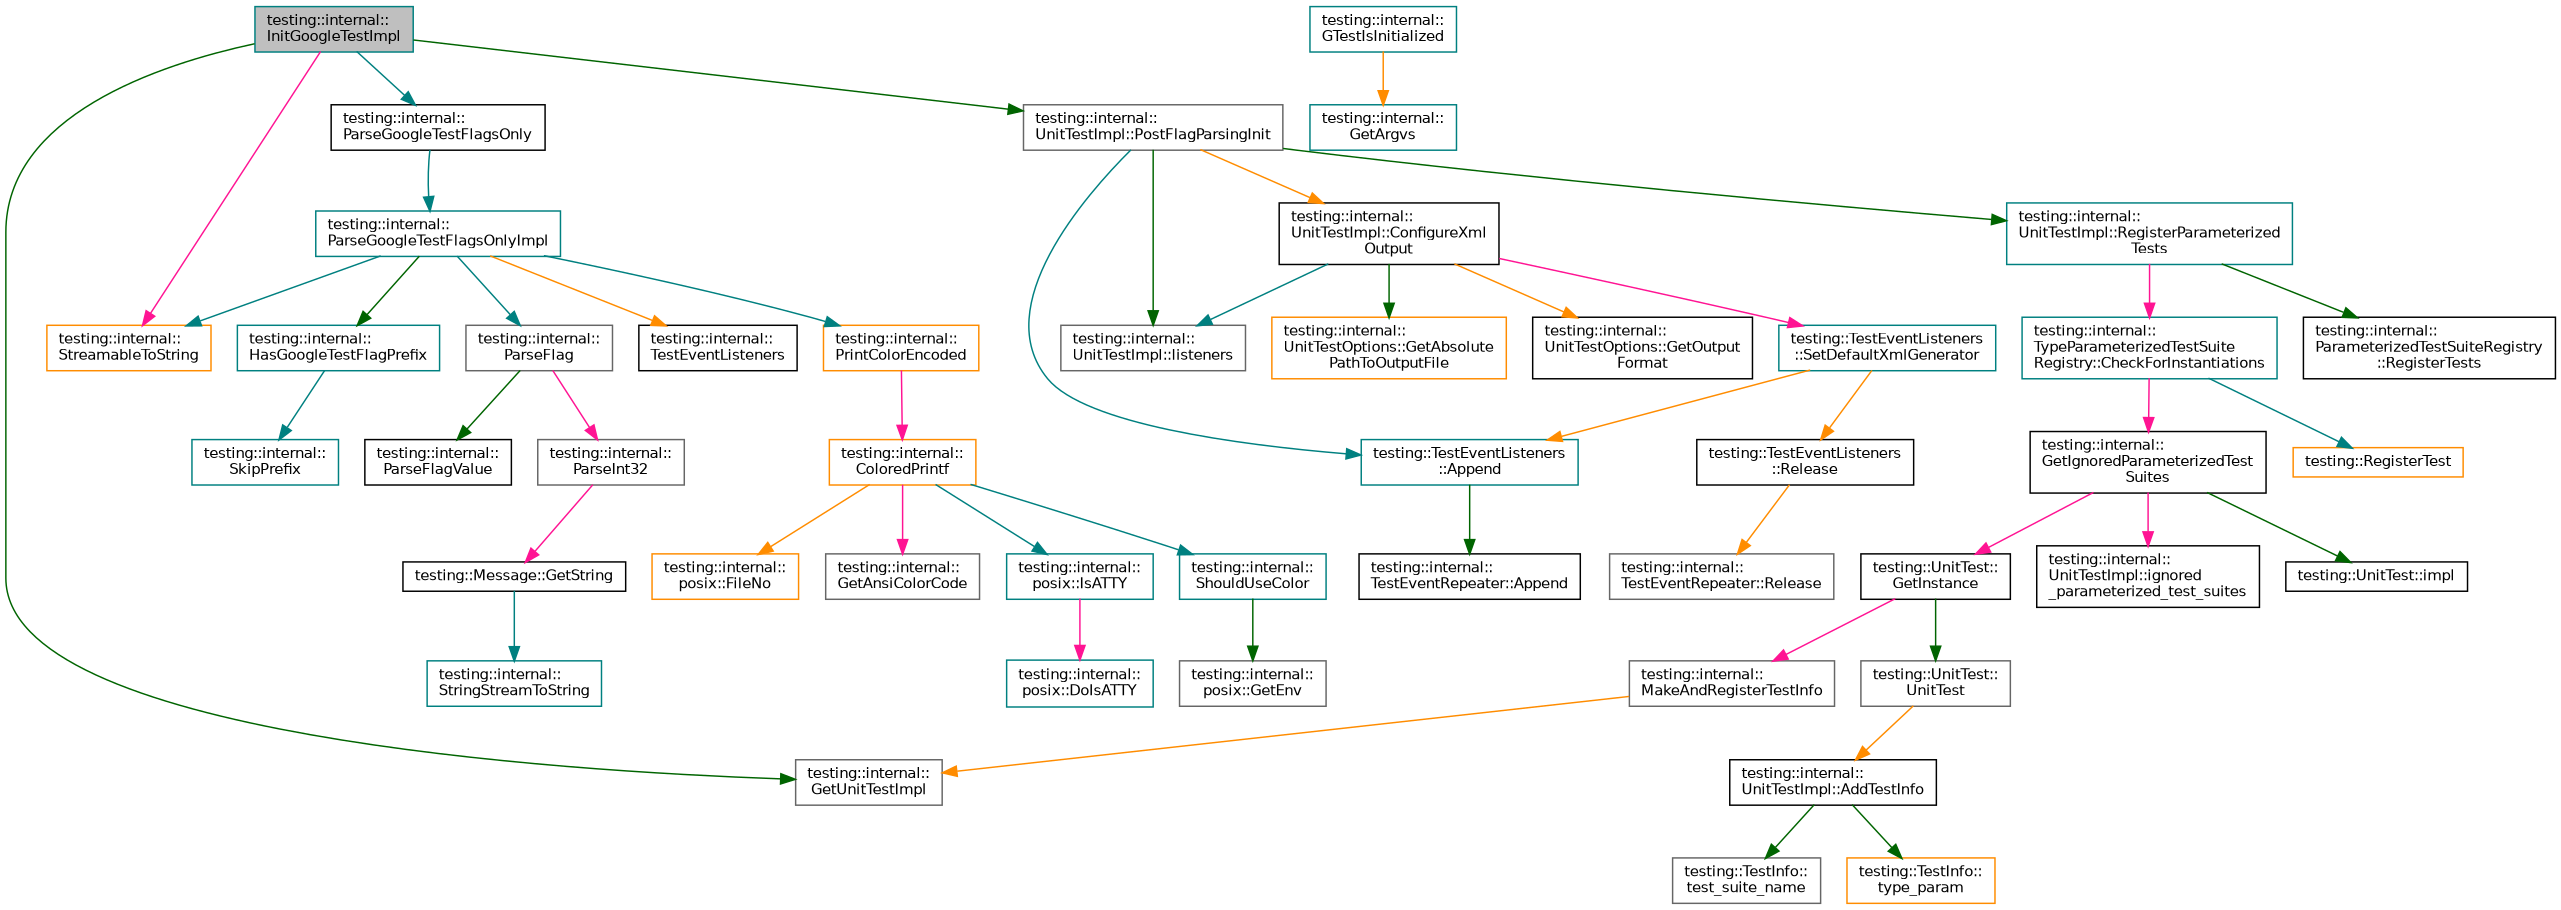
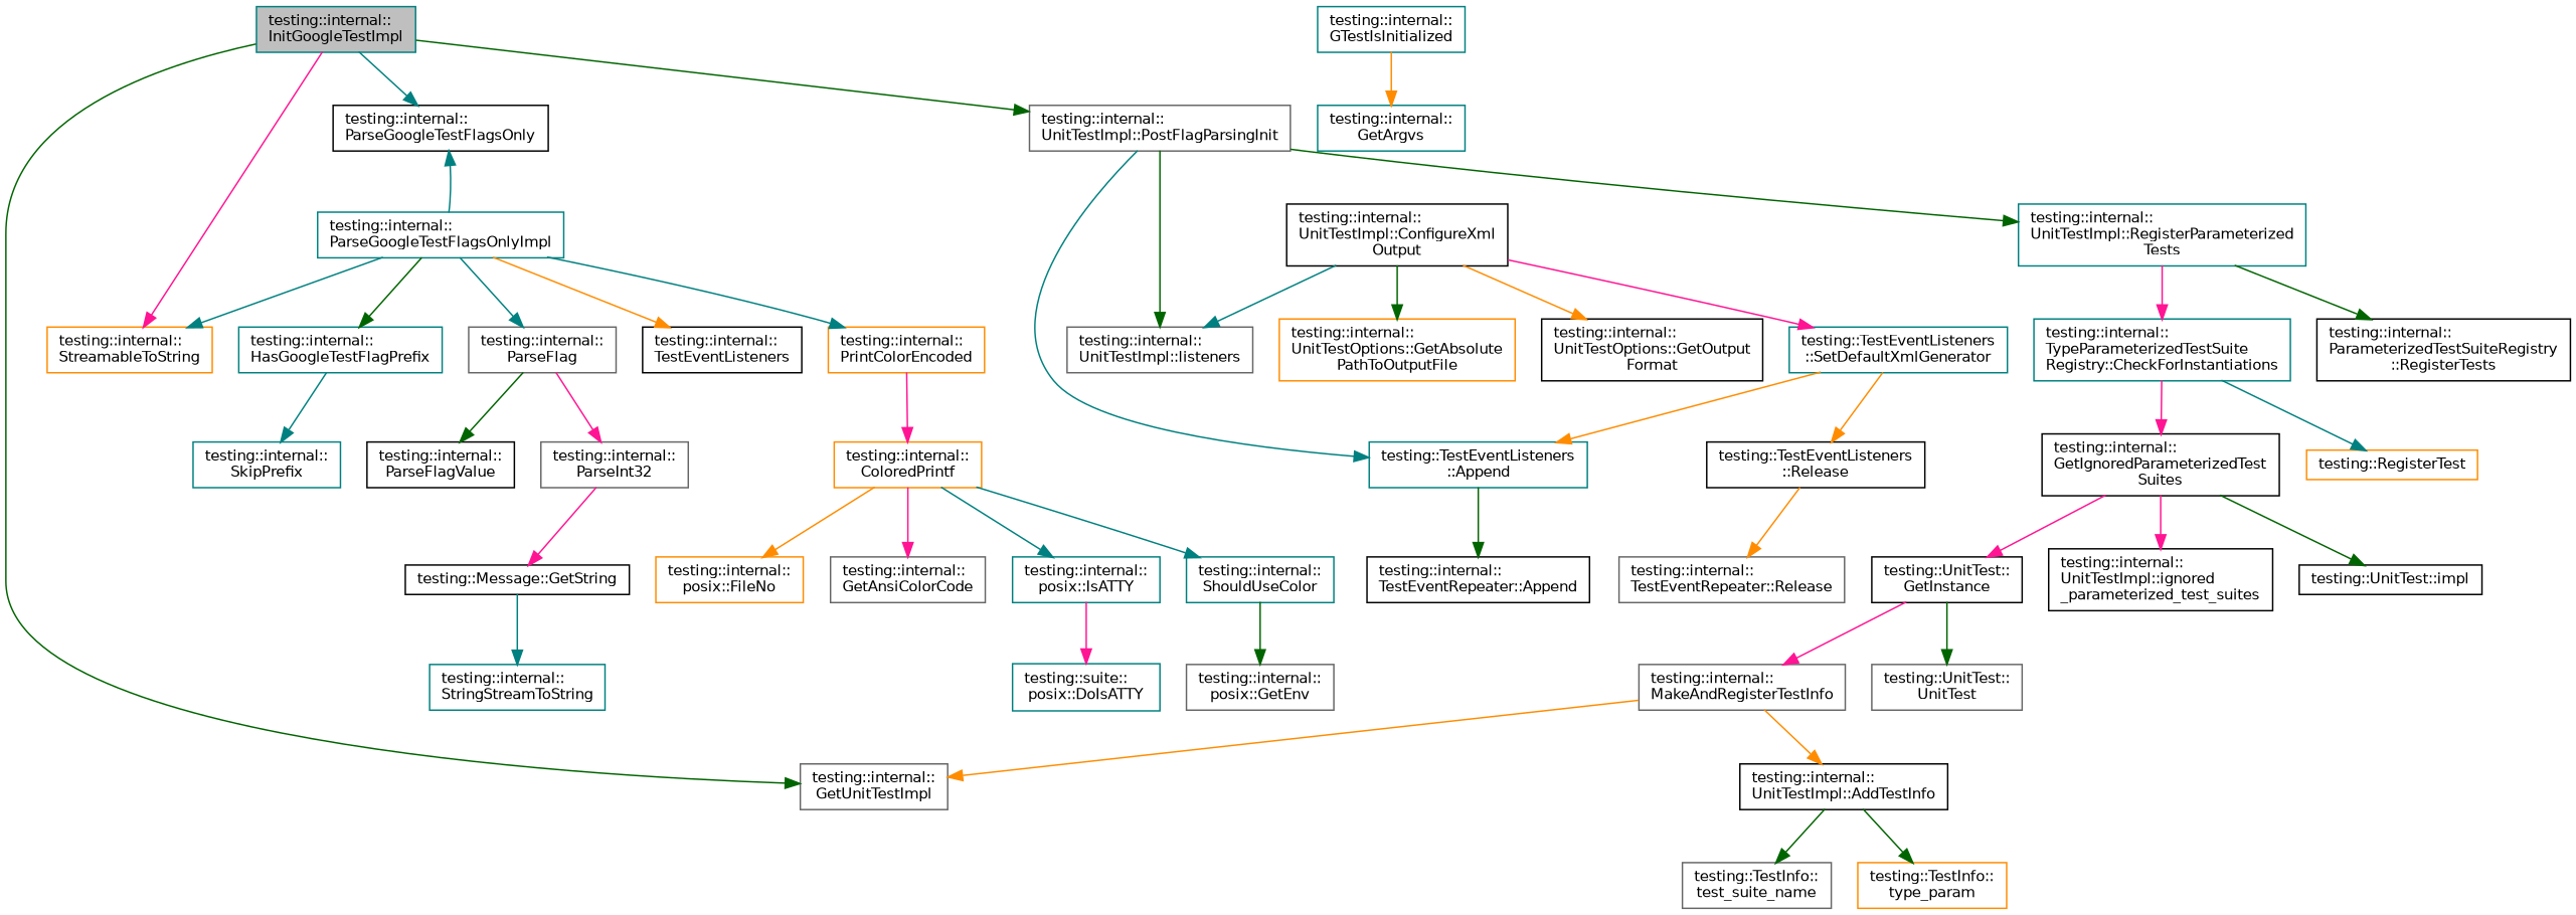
  digraph {
    rankdir=TB
    node [color=teal fontname=Helvetica fontsize=10 shape=record]
    edge [color=darkgreen fontname=Helvetica fontsize=10 labelfontname=Helvetica labelfontsize=10 style=solid]
    n1 [fillcolor=grey75 fontcolor=black height=0.2 label="testing::internal::\lInitGoogleTestImpl" style=filled width=0.4]
    n2 [color=gray40 height=0.2 label="testing::internal::\lGetUnitTestImpl" width=0.4]
    n3 [color=black height=0.2 label="testing::internal::\lParseGoogleTestFlagsOnly" width=0.4]
    n4 [color=darkorange height=0.2 label="testing::internal::\lStreamableToString" width=0.4]
    n5 [color=gray40 height=0.2 label="testing::internal::\lUnitTestImpl::PostFlagParsingInit" width=0.4]
    n6 [height=0.2 label="testing::internal::\lGTestIsInitialized" width=0.4]
    n7 [height=0.2 label="testing::internal::\lGetArgvs" width=0.4]
    n8 [height=0.2 label="testing::internal::\lParseGoogleTestFlagsOnlyImpl" width=0.4]
    n9 [height=0.2 label="testing::TestEventListeners\l::Append" width=0.4]
    n10 [color=black height=0.2 label="testing::internal::\lUnitTestImpl::ConfigureXml\lOutput" width=0.4]
    n11 [color=gray40 height=0.2 label="testing::internal::\lUnitTestImpl::listeners" width=0.4]
    n12 [height=0.2 label="testing::internal::\lUnitTestImpl::RegisterParameterized\lTests" width=0.4]
    n13 [height=0.2 label="testing::internal::\lHasGoogleTestFlagPrefix" width=0.4]
    n14 [color=gray40 height=0.2 label="testing::internal::\lParseFlag" width=0.4]
    n15 [color=black height=0.2 label="testing::internal::\lTestEventListeners" width=0.4]
    n16 [color=darkorange height=0.2 label="testing::internal::\lPrintColorEncoded" width=0.4]
    n17 [height=0.2 label="testing::internal::\lSkipPrefix" width=0.4]
    n18 [color=black height=0.2 label="testing::internal::\lParseFlagValue" width=0.4]
    n19 [color=gray40 height=0.2 label="testing::internal::\lParseInt32" width=0.4]
    n20 [color=darkorange height=0.2 label="testing::internal::\lColoredPrintf" width=0.4]
    n21 [color=black height=0.2 label="testing::Message::GetString" width=0.4]
    n22 [height=0.2 label="testing::internal::\lStringStreamToString" width=0.4]
    n23 [color=darkorange height=0.2 label="testing::internal::\lposix::FileNo" width=0.4]
    n24 [color=gray40 height=0.2 label="testing::internal::\lGetAnsiColorCode" width=0.4]
    n25 [height=0.2 label="testing::internal::\lposix::IsATTY" width=0.4]
    n26 [height=0.2 label="testing::internal::\lShouldUseColor" width=0.4]
-   n27 [height=0.2 label="testing::internal::\lposix::DoIsATTY" width=0.4]
+   n27 [height=0.2 label="testing::suite::\lposix::DoIsATTY" width=0.4]
    n28 [color=gray40 height=0.2 label="testing::internal::\lposix::GetEnv" width=0.4]
    n29 [color=black height=0.2 label="testing::internal::\lTestEventRepeater::Append" width=0.4]
    n30 [color=darkorange height=0.2 label="testing::internal::\lUnitTestOptions::GetAbsolute\lPathToOutputFile" width=0.4]
    n31 [color=black height=0.2 label="testing::internal::\lUnitTestOptions::GetOutput\lFormat" width=0.4]
    n32 [height=0.2 label="testing::TestEventListeners\l::SetDefaultXmlGenerator" width=0.4]
    n33 [height=0.2 label="testing::internal::\lTypeParameterizedTestSuite\lRegistry::CheckForInstantiations" width=0.4]
    n34 [color=black height=0.2 label="testing::internal::\lParameterizedTestSuiteRegistry\l::RegisterTests" width=0.4]
    n35 [color=black height=0.2 label="testing::TestEventListeners\l::Release" width=0.4]
    n36 [color=gray40 height=0.2 label="testing::internal::\lTestEventRepeater::Release" width=0.4]
    n37 [color=black height=0.2 label="testing::internal::\lGetIgnoredParameterizedTest\lSuites" width=0.4]
    n38 [color=darkorange height=0.2 label="testing::RegisterTest" width=0.4]
    n39 [color=black height=0.2 label="testing::UnitTest::\lGetInstance" width=0.4]
    n40 [color=black height=0.2 label="testing::internal::\lUnitTestImpl::ignored\l_parameterized_test_suites" width=0.4]
    n41 [color=black height=0.2 label="testing::UnitTest::impl" width=0.4]
    n42 [color=gray40 height=0.2 label="testing::UnitTest::\lUnitTest" width=0.4]
    n43 [color=gray40 height=0.2 label="testing::internal::\lMakeAndRegisterTestInfo" width=0.4]
    n44 [color=black height=0.2 label="testing::internal::\lUnitTestImpl::AddTestInfo" width=0.4]
    n45 [color=gray40 height=0.2 label="testing::TestInfo::\ltest_suite_name" width=0.4]
    n46 [color=darkorange height=0.2 label="testing::TestInfo::\ltype_param" width=0.4]
    n1 -> n2
    n1 -> n3 [color=teal]
    n1 -> n4 [color=deeppink]
    n1 -> n5
-   n3 -> n8 [color=teal]
+   n8 -> n3 [color=teal]
    n5 -> n9 [color=teal]
-   n5 -> n10 [color=darkorange]
    n5 -> n11
    n5 -> n12
    n6 -> n7 [color=darkorange]
    n8 -> n4 [color=teal]
    n8 -> n13
    n8 -> n14 [color=teal]
    n8 -> n15 [color=darkorange]
    n8 -> n16 [color=teal]
    n9 -> n29
    n10 -> n11 [color=teal]
    n10 -> n30
    n10 -> n31 [color=darkorange]
    n10 -> n32 [color=deeppink]
    n12 -> n33 [color=deeppink]
    n12 -> n34
    n13 -> n17 [color=teal]
    n14 -> n18
    n14 -> n19 [color=deeppink]
    n16 -> n20 [color=deeppink]
    n19 -> n21 [color=deeppink]
    n20 -> n23 [color=darkorange]
    n20 -> n24 [color=deeppink]
    n20 -> n25 [color=teal]
    n20 -> n26 [color=teal]
    n21 -> n22 [color=teal]
    n25 -> n27 [color=deeppink]
    n26 -> n28
    n32 -> n9 [color=darkorange]
    n32 -> n35 [color=darkorange]
    n33 -> n37 [color=deeppink]
    n33 -> n38 [color=teal]
    n35 -> n36 [color=darkorange]
    n37 -> n39 [color=deeppink]
    n37 -> n40 [color=deeppink]
    n37 -> n41
    n39 -> n42
    n39 -> n43 [color=deeppink]
    n43 -> n2 [color=darkorange]
-   n42 -> n44 [color=darkorange]
+   n43 -> n44 [color=darkorange]
    n44 -> n45
    n44 -> n46
  }
